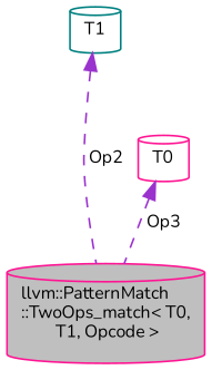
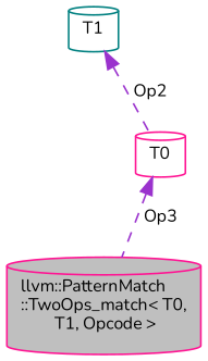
  digraph {
    fontname=Nunito
    node [color=deeppink fontname=Nunito fontsize=10 shape=cylinder]
    edge [color=darkorchid3 dir=back fontname=Nunito fontsize=10 labelfontname=Helvetica labelfontsize=10 style=dashed]
    n1 [fillcolor=grey75 fontcolor=black height=0.2 label="llvm::PatternMatch\l::TwoOps_match\< T0,\l T1, Opcode \>" style=filled width=0.4]
    n2 [height=0.2 label=T0 width=0.4]
    n3 [color=teal height=0.2 label=T1 width=0.4]
    n2 -> n1 [label=" Op3"]
-   n3 -> n1 [label=" Op2"]
+   n3 -> n2 [label=" Op2"]
  }
